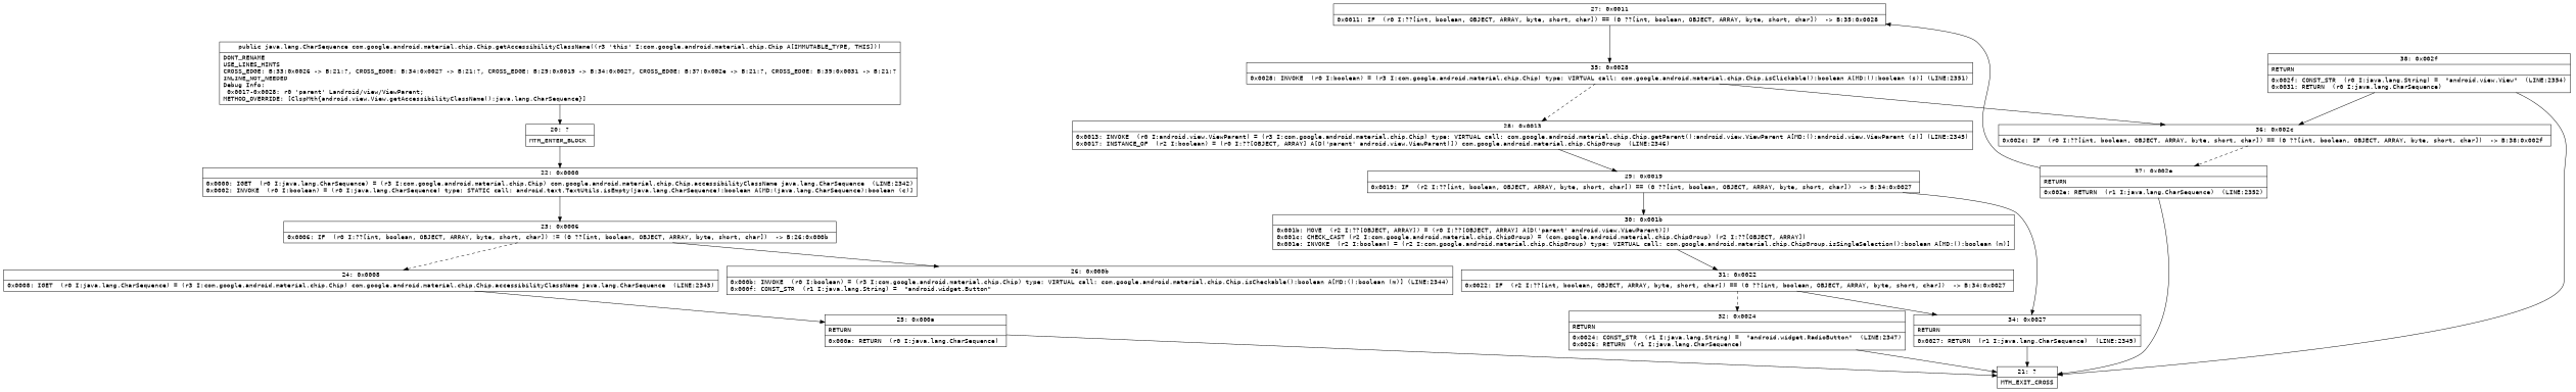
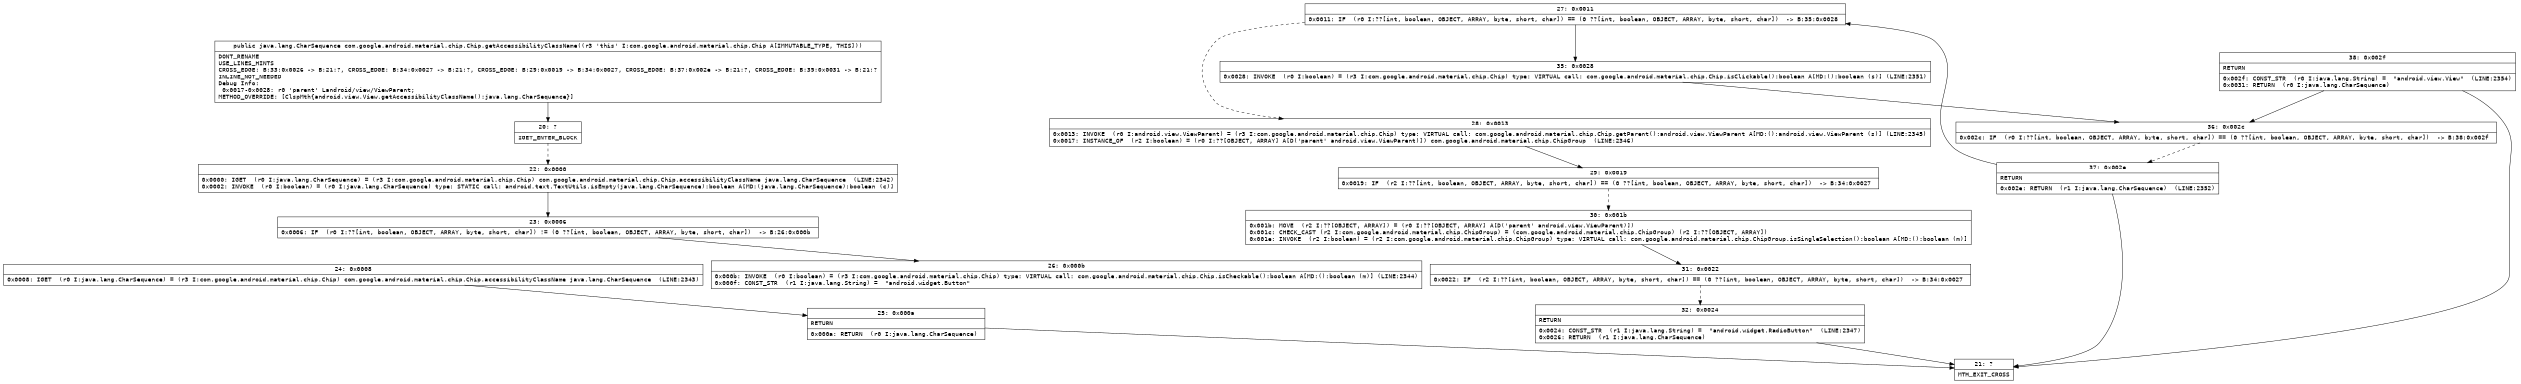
  digraph {
    fontname="DejaVu Sans Mono"
    node [fontname="DejaVu Sans Mono" shape=record]
    edge [fontname="DejaVu Sans Mono"]
-   n1 [label="{20\:\ ?|MTH_ENTER_BLOCK\l}"]
+   n1 [label="{20\:\ ?|IGET_ENTER_BLOCK\l}"]
    n2 [label="{22\:\ 0x0000|0x0000: IGET  (r0 I:java.lang.CharSequence) = (r3 I:com.google.android.material.chip.Chip) com.google.android.material.chip.Chip.accessibilityClassName java.lang.CharSequence  (LINE:2342)\l0x0002: INVOKE  (r0 I:boolean) = (r0 I:java.lang.CharSequence) type: STATIC call: android.text.TextUtils.isEmpty(java.lang.CharSequence):boolean A[MD:(java.lang.CharSequence):boolean (c)]\l}"]
    n3 [label="{23\:\ 0x0006|0x0006: IF  (r0 I:??[int, boolean, OBJECT, ARRAY, byte, short, char]) != (0 ??[int, boolean, OBJECT, ARRAY, byte, short, char])  \-\> B:26:0x000b \l}"]
    n4 [label="{24\:\ 0x0008|0x0008: IGET  (r0 I:java.lang.CharSequence) = (r3 I:com.google.android.material.chip.Chip) com.google.android.material.chip.Chip.accessibilityClassName java.lang.CharSequence  (LINE:2343)\l}"]
    n5 [label="{26\:\ 0x000b|0x000b: INVOKE  (r0 I:boolean) = (r3 I:com.google.android.material.chip.Chip) type: VIRTUAL call: com.google.android.material.chip.Chip.isCheckable():boolean A[MD:():boolean (m)] (LINE:2344)\l0x000f: CONST_STR  (r1 I:java.lang.String) =  \"android.widget.Button\" \l}"]
    n6 [label="{25\:\ 0x000a|RETURN\l|0x000a: RETURN  (r0 I:java.lang.CharSequence) \l}"]
    n7 [label="{21\:\ ?|MTH_EXIT_CROSS\l}"]
    n8 [label="{27\:\ 0x0011|0x0011: IF  (r0 I:??[int, boolean, OBJECT, ARRAY, byte, short, char]) == (0 ??[int, boolean, OBJECT, ARRAY, byte, short, char])  \-\> B:35:0x0028 \l}"]
    n9 [label="{28\:\ 0x0013|0x0013: INVOKE  (r0 I:android.view.ViewParent) = (r3 I:com.google.android.material.chip.Chip) type: VIRTUAL call: com.google.android.material.chip.Chip.getParent():android.view.ViewParent A[MD:():android.view.ViewParent (s)] (LINE:2345)\l0x0017: INSTANCE_OF  (r2 I:boolean) = (r0 I:??[OBJECT, ARRAY] A[D('parent' android.view.ViewParent)]) com.google.android.material.chip.ChipGroup  (LINE:2346)\l}"]
    n10 [label="{35\:\ 0x0028|0x0028: INVOKE  (r0 I:boolean) = (r3 I:com.google.android.material.chip.Chip) type: VIRTUAL call: com.google.android.material.chip.Chip.isClickable():boolean A[MD:():boolean (s)] (LINE:2351)\l}"]
    n11 [label="{29\:\ 0x0019|0x0019: IF  (r2 I:??[int, boolean, OBJECT, ARRAY, byte, short, char]) == (0 ??[int, boolean, OBJECT, ARRAY, byte, short, char])  \-\> B:34:0x0027 \l}"]
    n12 [label="{36\:\ 0x002c|0x002c: IF  (r0 I:??[int, boolean, OBJECT, ARRAY, byte, short, char]) == (0 ??[int, boolean, OBJECT, ARRAY, byte, short, char])  \-\> B:38:0x002f \l}"]
    n13 [label="{30\:\ 0x001b|0x001b: MOVE  (r2 I:??[OBJECT, ARRAY]) = (r0 I:??[OBJECT, ARRAY] A[D('parent' android.view.ViewParent)]) \l0x001c: CHECK_CAST (r2 I:com.google.android.material.chip.ChipGroup) = (com.google.android.material.chip.ChipGroup) (r2 I:??[OBJECT, ARRAY]) \l0x001e: INVOKE  (r2 I:boolean) = (r2 I:com.google.android.material.chip.ChipGroup) type: VIRTUAL call: com.google.android.material.chip.ChipGroup.isSingleSelection():boolean A[MD:():boolean (m)]\l}"]
-   n14 [label="{34\:\ 0x0027|RETURN\l|0x0027: RETURN  (r1 I:java.lang.CharSequence)  (LINE:2349)\l}"]
    n15 [label="{31\:\ 0x0022|0x0022: IF  (r2 I:??[int, boolean, OBJECT, ARRAY, byte, short, char]) == (0 ??[int, boolean, OBJECT, ARRAY, byte, short, char])  \-\> B:34:0x0027 \l}"]
    n16 [label="{32\:\ 0x0024|RETURN\l|0x0024: CONST_STR  (r1 I:java.lang.String) =  \"android.widget.RadioButton\"  (LINE:2347)\l0x0026: RETURN  (r1 I:java.lang.CharSequence) \l}"]
    n17 [label="{37\:\ 0x002e|RETURN\l|0x002e: RETURN  (r1 I:java.lang.CharSequence)  (LINE:2352)\l}"]
    n18 [label="{38\:\ 0x002f|RETURN\l|0x002f: CONST_STR  (r0 I:java.lang.String) =  \"android.view.View\"  (LINE:2354)\l0x0031: RETURN  (r0 I:java.lang.CharSequence) \l}"]
    n19 [label="{public java.lang.CharSequence com.google.android.material.chip.Chip.getAccessibilityClassName((r3 'this' I:com.google.android.material.chip.Chip A[IMMUTABLE_TYPE, THIS]))  | DONT_RENAME\lUSE_LINES_HINTS\lCROSS_EDGE: B:33:0x0026 \-\> B:21:?, CROSS_EDGE: B:34:0x0027 \-\> B:21:?, CROSS_EDGE: B:29:0x0019 \-\> B:34:0x0027, CROSS_EDGE: B:37:0x002e \-\> B:21:?, CROSS_EDGE: B:39:0x0031 \-\> B:21:?\lINLINE_NOT_NEEDED\lDebug Info:\l  0x0017\-0x0028: r0 'parent' Landroid\/view\/ViewParent;\lMETHOD_OVERRIDE: [ClspMth\{android.view.View.getAccessibilityClassName():java.lang.CharSequence\}]\l}"]
-   n1 -> n2
+   n1 -> n2 [style=dashed]
    n2 -> n3
-   n3 -> n4 [style=dashed]
    n3 -> n5
    n4 -> n6
    n6 -> n7
-   n10 -> n9 [style=dashed]
+   n8 -> n9 [style=dashed]
    n8 -> n10
    n9 -> n11
    n10 -> n12
-   n11 -> n13 [style=solid]
-   n11 -> n14
+   n11 -> n13 [style=dashed]
    n12 -> n17 [style=dashed]
    n13 -> n15
-   n14 -> n7
-   n15 -> n14
    n15 -> n16 [style=dashed]
    n16 -> n7
    n17 -> n7
    n17 -> n8
    n18 -> n7
    n18 -> n12
    n19 -> n1
  }
